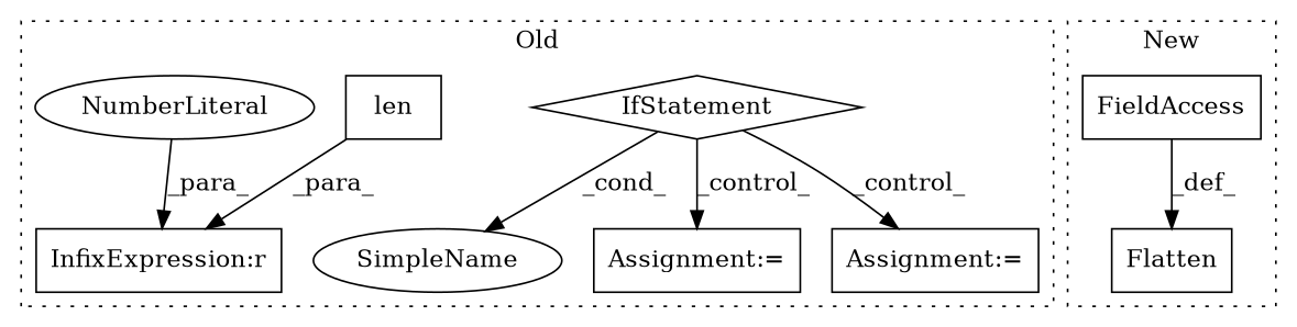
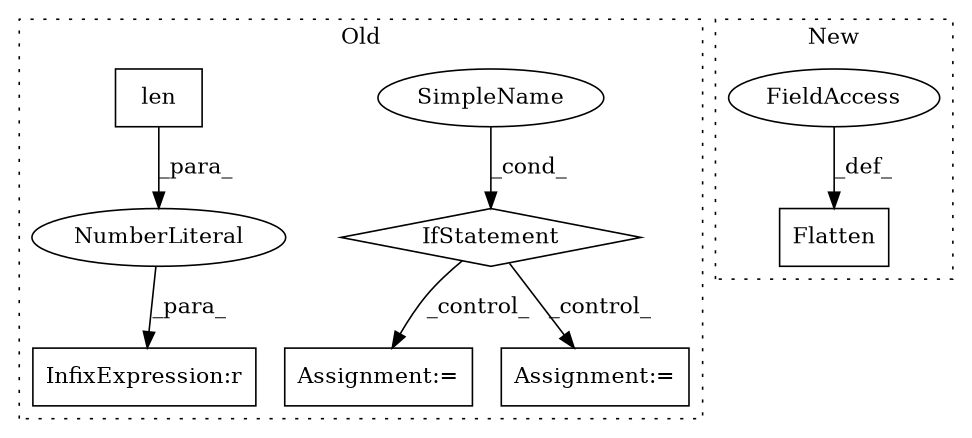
  digraph {
    node [a=7 l=1 shape=box]
    n1 [a=25 l="4,2" label=IfStatement s="10281,10311" shape=diamond]
    n2 [a=42 label=SimpleName shape=ellipse l=""]
    n3 [label="Assignment:=" s=10608]
    n4 [label="Assignment:=" s=10519]
    n5 [a=32 l="4,1" label=len s="10285,10306"]
    n6 [a=27 l=3 label="InfixExpression:r" s=10307]
    n7 [a=34 label=NumberLiteral s=10310 shape=ellipse]
    n8 [a=32 l="8,1" label=Flatten s="11792,11810"]
-   n9 [a=22 l=23 label=FieldAccess s=11768]
+   n9 [a=22 l=23 label=FieldAccess s=11768 shape=ellipse]
    subgraph cluster_1 {
      label=Old
      style=dotted
      n1
      n2
      n3
      n4
      n5
      n6
      n7
    }
    subgraph cluster_2 {
      label=New
      style=dotted
      n8
      n9
    }
    n1 -> n3 [label=_control_]
    n1 -> n4 [label=_control_]
-   n1 -> n2 [label=_cond_]
-   n5 -> n6 [label=_para_]
+   n2 -> n1 [label=_cond_]
+   n5 -> n7 [label=_para_]
    n7 -> n6 [label=_para_]
    n9 -> n8 [label=_def_]
  }
